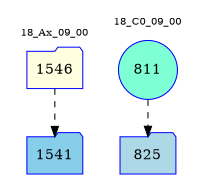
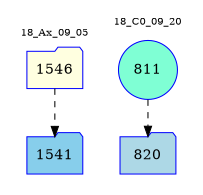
  digraph {
    node [color=blue shape=folder style=filled]
    edge [color=black style=dashed]
    n1 [fillcolor=lightyellow label=1546]
    n2 [fillcolor=skyblue label=1541]
    n3 [fillcolor=aquamarine label=811 shape=circle]
-   n4 [fillcolor=lightblue label=825]
+   n4 [fillcolor=lightblue label=820]
    subgraph cluster_1 {
      color=white
      fontsize=10
-     label="18_Ax_09_00"
+     label="18_Ax_09_05"
      n1
      n2
    }
    subgraph cluster_2 {
      color=white
      fontsize=10
-     label="18_C0_09_00"
+     label="18_C0_09_20"
      n3
      n4
    }
    n1 -> n2
    n3 -> n4
  }
